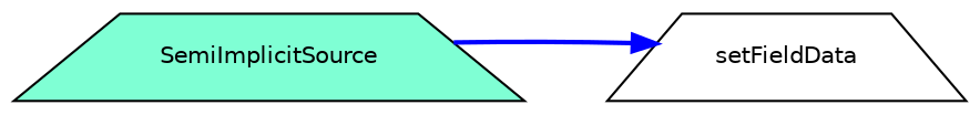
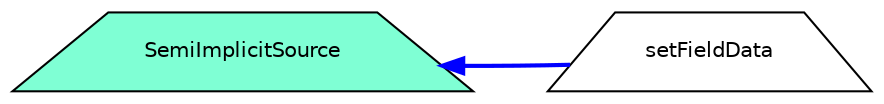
  digraph {
    rankdir=LR
    node [color=black fontname=Helvetica fontsize=10 shape=trapezium style=filled]
    n1 [fillcolor=aquamarine fontcolor=black height=0.2 label=SemiImplicitSource width=0.4]
    n2 [height=0.2 label=setFieldData width=0.4 fillcolor=white]
-   n2 -> n1 [color=blue dir=back fontname=Helvetica fontsize=10 labelfontname=Helvetica labelfontsize=10 style=bold]
+   n1 -> n2 [color=blue dir=back fontname=Helvetica fontsize=10 labelfontname=Helvetica labelfontsize=10 style=bold]
  }
